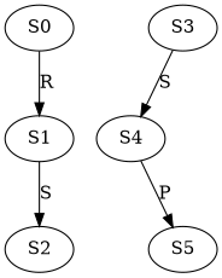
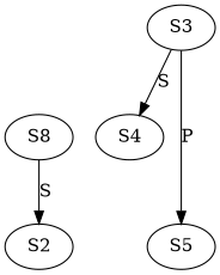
  strict digraph {
-   S0
-   S1
+   S1 [label=S8]
    S2
    S3
    S4
    S5
-   S0 -> S1 [label=R]
    S1 -> S2 [label=S]
    S3 -> S4 [label=S]
-   S4 -> S5 [label=P]
+   S3 -> S5 [label=P]
  }
